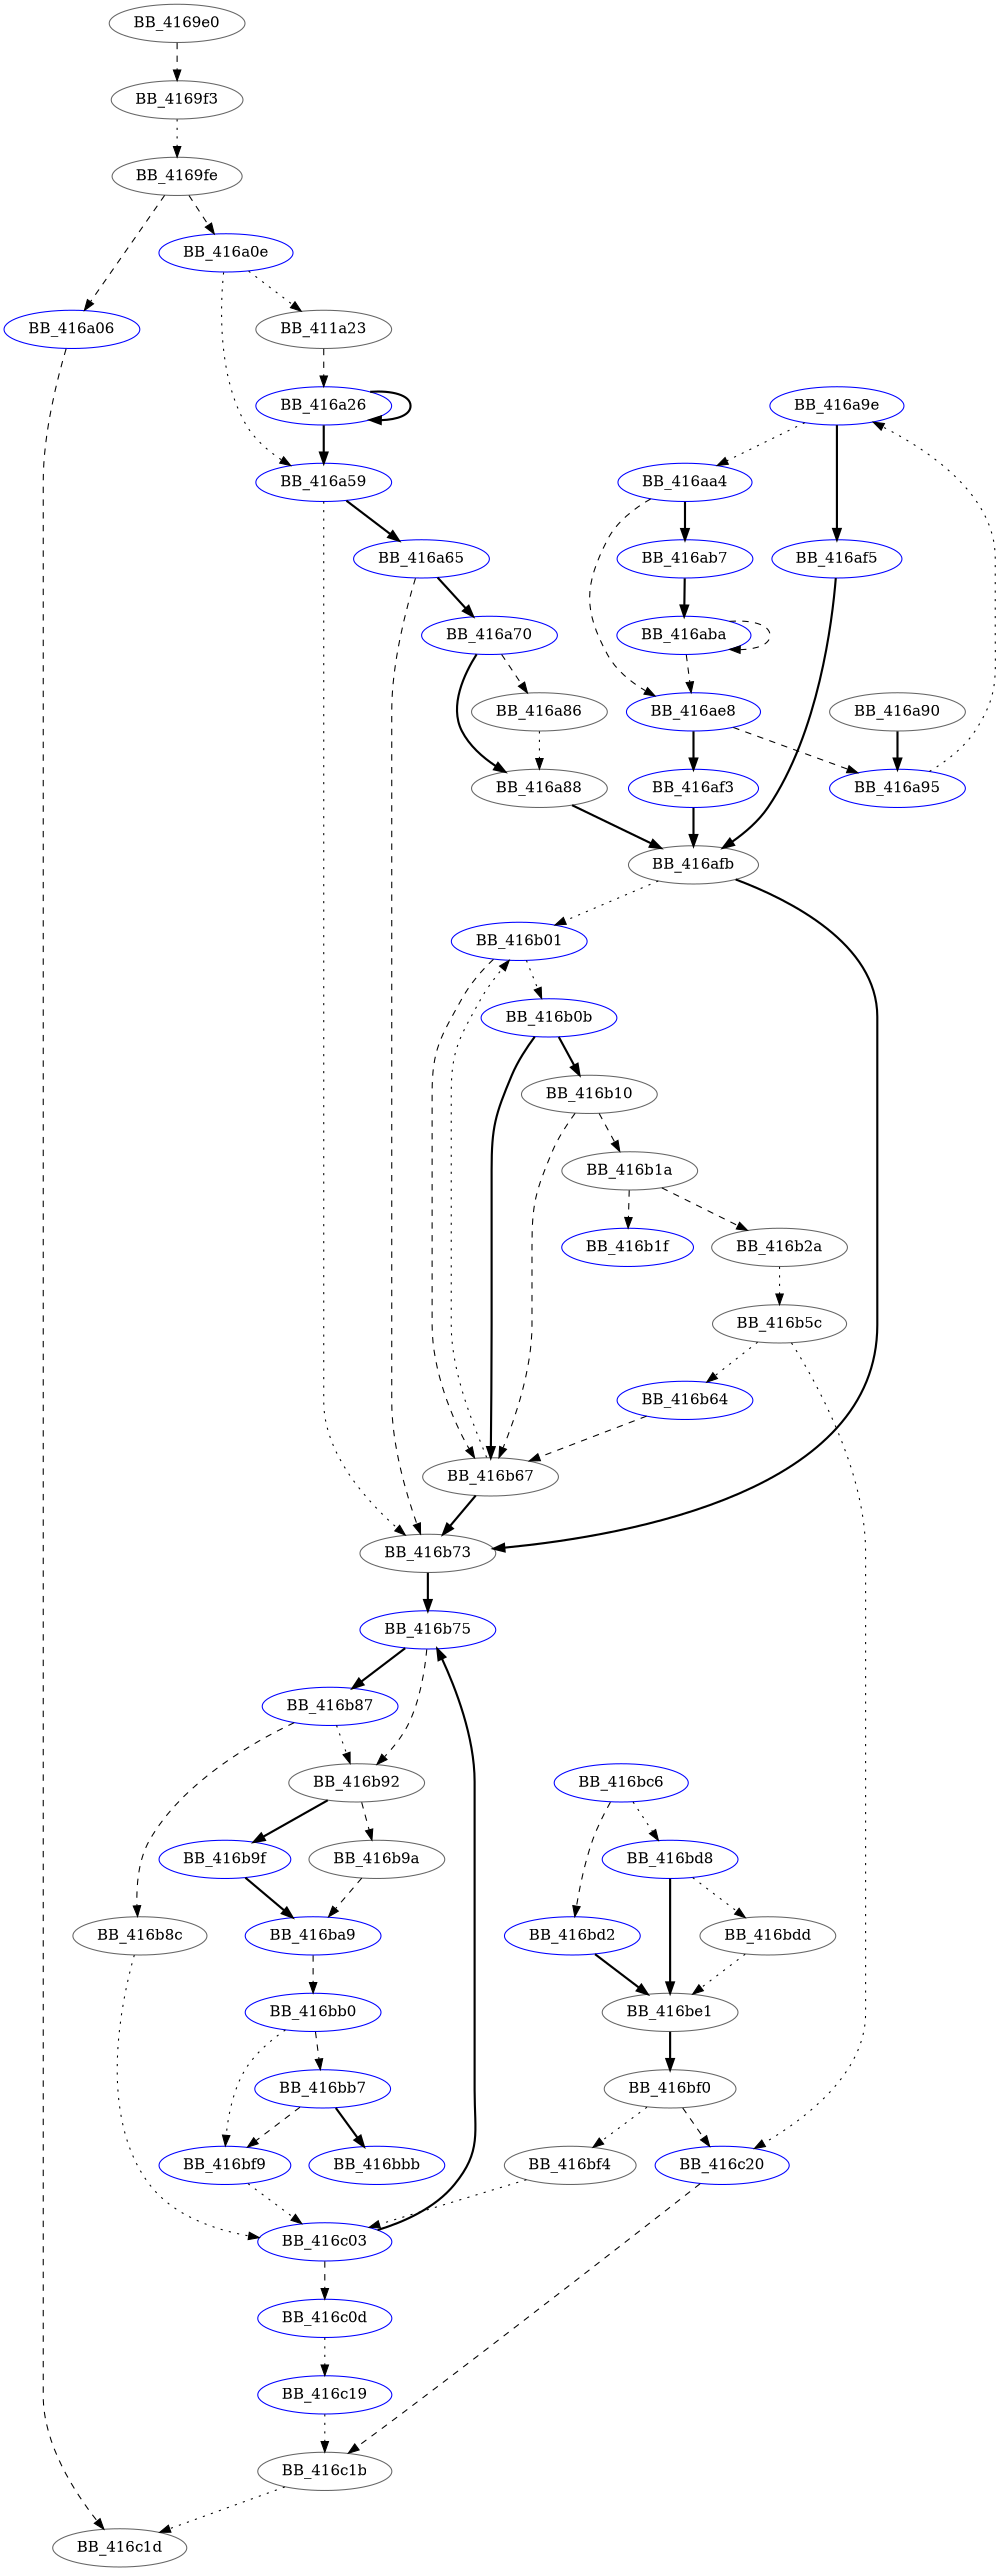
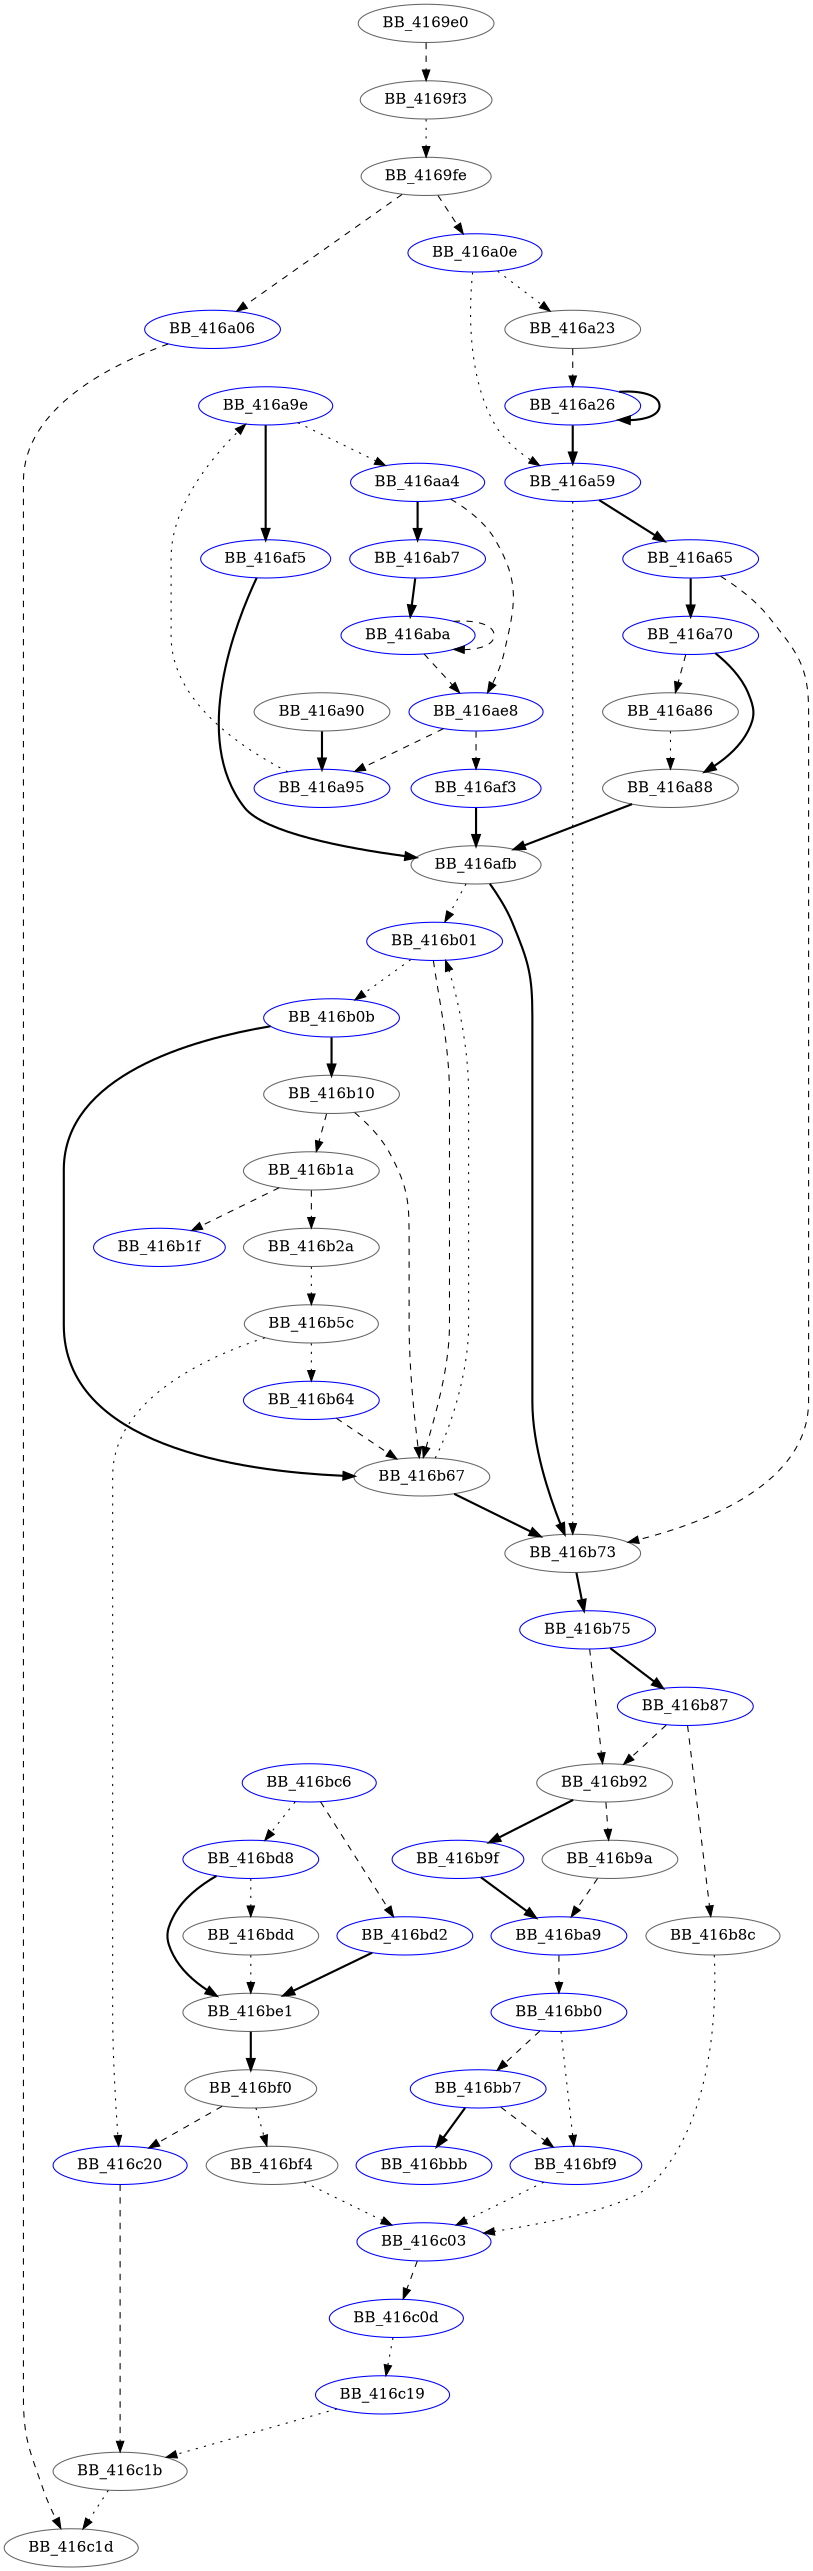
  digraph {
    node [color=blue]
    edge [style=dashed]
    BB_4169e0 [color=gray40]
    BB_4169f3 [color=gray40]
    BB_4169fe [color=gray40]
    BB_416a06
    BB_416a0e
    BB_416c1d [color=gray40]
-   BB_416a23 [color=gray40 label=BB_411a23]
+   BB_416a23 [color=gray40]
    BB_416a59
    BB_416a26
    BB_416a65
    BB_416b73 [color=gray40]
    BB_416a70
    BB_416b75
    BB_416a86 [color=gray40]
    BB_416a88 [color=gray40]
    BB_416b87
    BB_416b92 [color=gray40]
    BB_416afb [color=gray40]
    BB_416a90 [color=gray40]
    BB_416a95
    BB_416b01
    BB_416a9e
    BB_416b0b
    BB_416b67 [color=gray40]
    BB_416aa4
    BB_416af5
    BB_416ab7
    BB_416ae8
    BB_416aba
    BB_416af3
    BB_416b10 [color=gray40]
    BB_416b1a [color=gray40]
    BB_416b1f
    BB_416b2a [color=gray40]
    BB_416b5c [color=gray40]
    BB_416b64
    BB_416c20
    BB_416c1b [color=gray40]
    BB_416b8c [color=gray40]
    BB_416b9a [color=gray40]
    BB_416b9f
    BB_416c03
    BB_416ba9
    BB_416c0d
    BB_416c19
    BB_416bb0
    BB_416bb7
    BB_416bf9
    BB_416bbb
    BB_416bc6
    BB_416bd2
    BB_416bd8
    BB_416be1 [color=gray40]
    BB_416bdd [color=gray40]
    BB_416bf0 [color=gray40]
    BB_416bf4 [color=gray40]
    BB_4169e0 -> BB_4169f3
    BB_4169f3 -> BB_4169fe [style=dotted]
    BB_4169fe -> BB_416a06
    BB_4169fe -> BB_416a0e
    BB_416a06 -> BB_416c1d
    BB_416a0e -> BB_416a23 [style=dotted]
    BB_416a0e -> BB_416a59 [style=dotted]
    BB_416a23 -> BB_416a26
    BB_416a59 -> BB_416a65 [style=bold]
    BB_416a59 -> BB_416b73 [style=dotted]
    BB_416a26 -> BB_416a59 [style=bold]
    BB_416a26 -> BB_416a26 [style=bold]
    BB_416a65 -> BB_416b73
    BB_416a65 -> BB_416a70 [style=bold]
    BB_416b73 -> BB_416b75 [style=bold]
    BB_416a70 -> BB_416a86
    BB_416a70 -> BB_416a88 [style=bold]
    BB_416b75 -> BB_416b87 [style=bold]
    BB_416b75 -> BB_416b92
    BB_416a86 -> BB_416a88 [style=dotted]
    BB_416a88 -> BB_416afb [style=bold]
-   BB_416b87 -> BB_416b92 [style=dotted]
+   BB_416b87 -> BB_416b92
    BB_416b87 -> BB_416b8c
    BB_416b92 -> BB_416b9a
    BB_416b92 -> BB_416b9f [style=bold]
    BB_416afb -> BB_416b73 [style=bold]
    BB_416afb -> BB_416b01 [style=dotted]
    BB_416a90 -> BB_416a95 [style=bold]
    BB_416a95 -> BB_416a9e [style=dotted]
    BB_416b01 -> BB_416b0b [style=dotted]
    BB_416b01 -> BB_416b67
    BB_416a9e -> BB_416aa4 [style=dotted]
    BB_416a9e -> BB_416af5 [style=bold]
    BB_416b0b -> BB_416b67 [style=bold]
    BB_416b0b -> BB_416b10 [style=bold]
    BB_416b67 -> BB_416b73 [style=bold]
    BB_416b67 -> BB_416b01 [style=dotted]
    BB_416aa4 -> BB_416ab7 [style=bold]
    BB_416aa4 -> BB_416ae8
    BB_416af5 -> BB_416afb [style=bold]
    BB_416ab7 -> BB_416aba [style=bold]
    BB_416ae8 -> BB_416a95
-   BB_416ae8 -> BB_416af3 [style=bold]
+   BB_416ae8 -> BB_416af3
    BB_416aba -> BB_416ae8
    BB_416aba -> BB_416aba
    BB_416af3 -> BB_416afb [style=bold]
    BB_416b10 -> BB_416b67
    BB_416b10 -> BB_416b1a
    BB_416b1a -> BB_416b1f
    BB_416b1a -> BB_416b2a
    BB_416b2a -> BB_416b5c [style=dotted]
    BB_416b5c -> BB_416b64 [style=dotted]
    BB_416b5c -> BB_416c20 [style=dotted]
    BB_416b64 -> BB_416b67
    BB_416c20 -> BB_416c1b
    BB_416c1b -> BB_416c1d [style=dotted]
    BB_416b8c -> BB_416c03 [style=dotted]
    BB_416b9a -> BB_416ba9
    BB_416b9f -> BB_416ba9 [style=bold]
-   BB_416c03 -> BB_416b75 [style=bold]
    BB_416c03 -> BB_416c0d
    BB_416ba9 -> BB_416bb0
    BB_416c0d -> BB_416c19 [style=dotted]
    BB_416c19 -> BB_416c1b [style=dotted]
    BB_416bb0 -> BB_416bb7
    BB_416bb0 -> BB_416bf9 [style=dotted]
    BB_416bb7 -> BB_416bf9
    BB_416bb7 -> BB_416bbb [style=bold]
    BB_416bf9 -> BB_416c03 [style=dotted]
    BB_416bc6 -> BB_416bd2
    BB_416bc6 -> BB_416bd8 [style=dotted]
    BB_416bd2 -> BB_416be1 [style=bold]
    BB_416bd8 -> BB_416be1 [style=bold]
    BB_416bd8 -> BB_416bdd [style=dotted]
    BB_416be1 -> BB_416bf0 [style=bold]
    BB_416bdd -> BB_416be1 [style=dotted]
    BB_416bf0 -> BB_416c20
    BB_416bf0 -> BB_416bf4 [style=dotted]
    BB_416bf4 -> BB_416c03 [style=dotted]
  }
